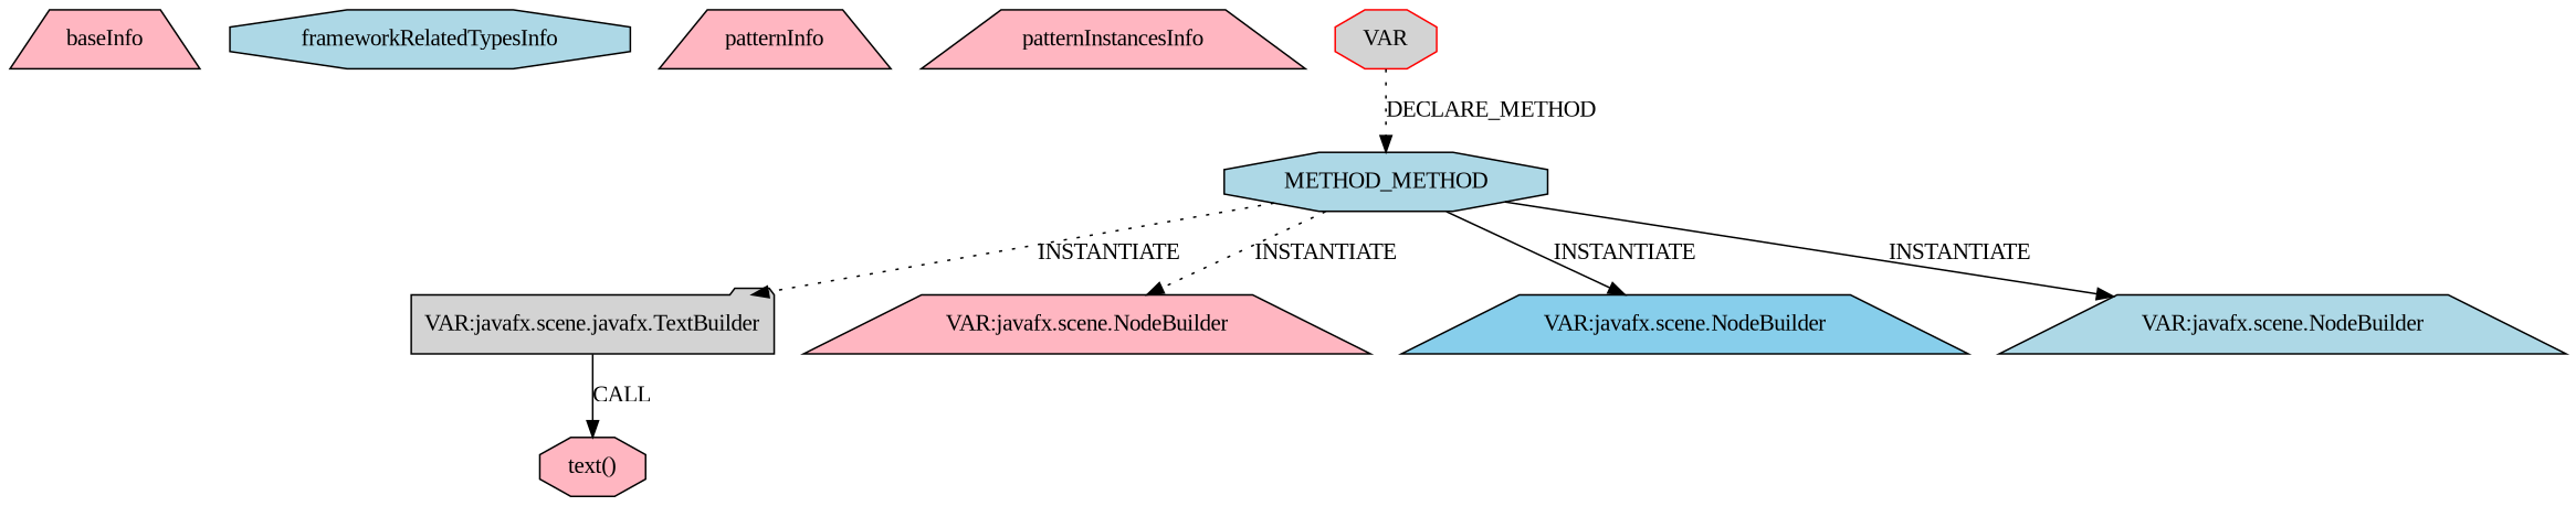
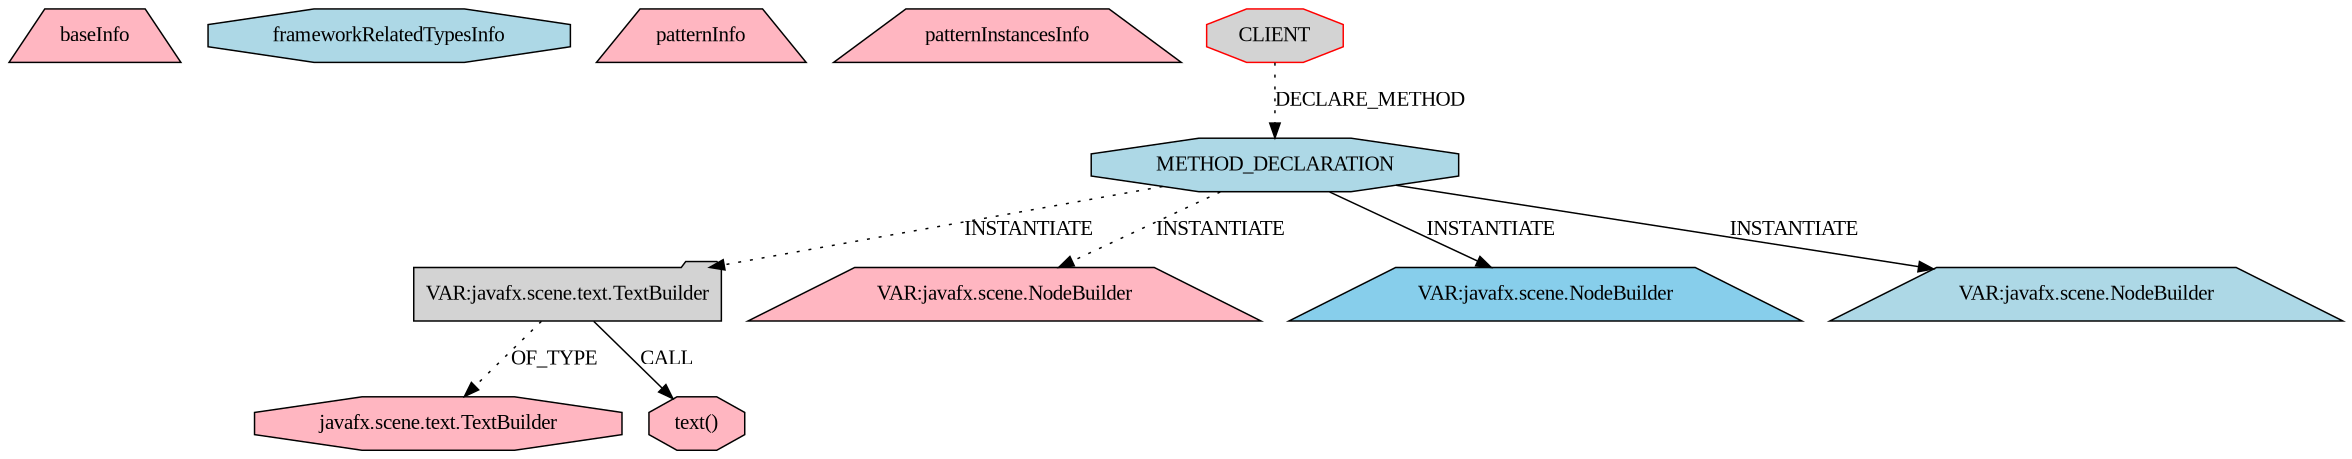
  digraph {
    fontname="Liberation Serif"
    node [fillcolor=lightpink fontname="Liberation Serif" shape=trapezium style=filled isFrameworkType=false]
    edge [fontname="Liberation Serif" style=dotted]
    baseInfo [category=pattern graphId=4124 isAnonymous=false possibleRelation=false isFrameworkType=""]
    frameworkRelatedTypesInfo [fillcolor=lightblue shape=octagon isFrameworkType=""]
    patternInfo [frequency=2.0 patternRootClient=0 isFrameworkType=""]
    patternInstancesInfo [0="glurbi-labifx~/glurbi-labifx/labifx-master/src/main/java/glurbi/labifx/Menu.java~Menu~2763" 1="yorlov-VirtualPointer~/yorlov-VirtualPointer/VirtualPointer-master/src/com/blogspot/captain1653/options/OptionsStage.java~OptionsStage~4889" isFrameworkType=""]
-   n6 [fillcolor=lightgrey label="VAR:javafx.scene.javafx.TextBuilder" shape=folder vertexType=VARIABLE_EXPRESION]
+   n5 [label="javafx.scene.text.TextBuilder" shape=octagon vertexType=FRAMEWORK_CLASS_TYPE]
+   n6 [fillcolor=lightgrey label="VAR:javafx.scene.text.TextBuilder" shape=folder vertexType=VARIABLE_EXPRESION]
    n7 [label="text()" shape=octagon vertexType=INSIDE_CALL]
-   n8 [fillcolor=lightblue label=METHOD_METHOD shape=octagon vertexType=CLIENT_METHOD_DECLARATION]
+   n8 [fillcolor=lightblue label=METHOD_DECLARATION shape=octagon vertexType=CLIENT_METHOD_DECLARATION]
    n9 [label="VAR:javafx.scene.NodeBuilder" vertexType=VARIABLE_EXPRESION]
    n10 [fillcolor=skyblue label="VAR:javafx.scene.NodeBuilder" vertexType=VARIABLE_EXPRESION]
    n11 [fillcolor=lightblue label="VAR:javafx.scene.NodeBuilder" vertexType=VARIABLE_EXPRESION]
-   n12 [color=red fillcolor=lightgrey label=VAR shape=octagon vertexType=ROOT_CLIENT_CLASS_DECLARATION]
+   n12 [color=red fillcolor=lightgrey label=CLIENT shape=octagon vertexType=ROOT_CLIENT_CLASS_DECLARATION]
+   n6 -> n5 [label=OF_TYPE]
    n6 -> n7 [label=CALL style=solid]
    n8 -> n6 [label=INSTANTIATE]
    n8 -> n9 [label=INSTANTIATE]
    n8 -> n10 [label=INSTANTIATE style=solid]
    n8 -> n11 [label=INSTANTIATE style=solid]
    n12 -> n8 [label=DECLARE_METHOD]
  }
